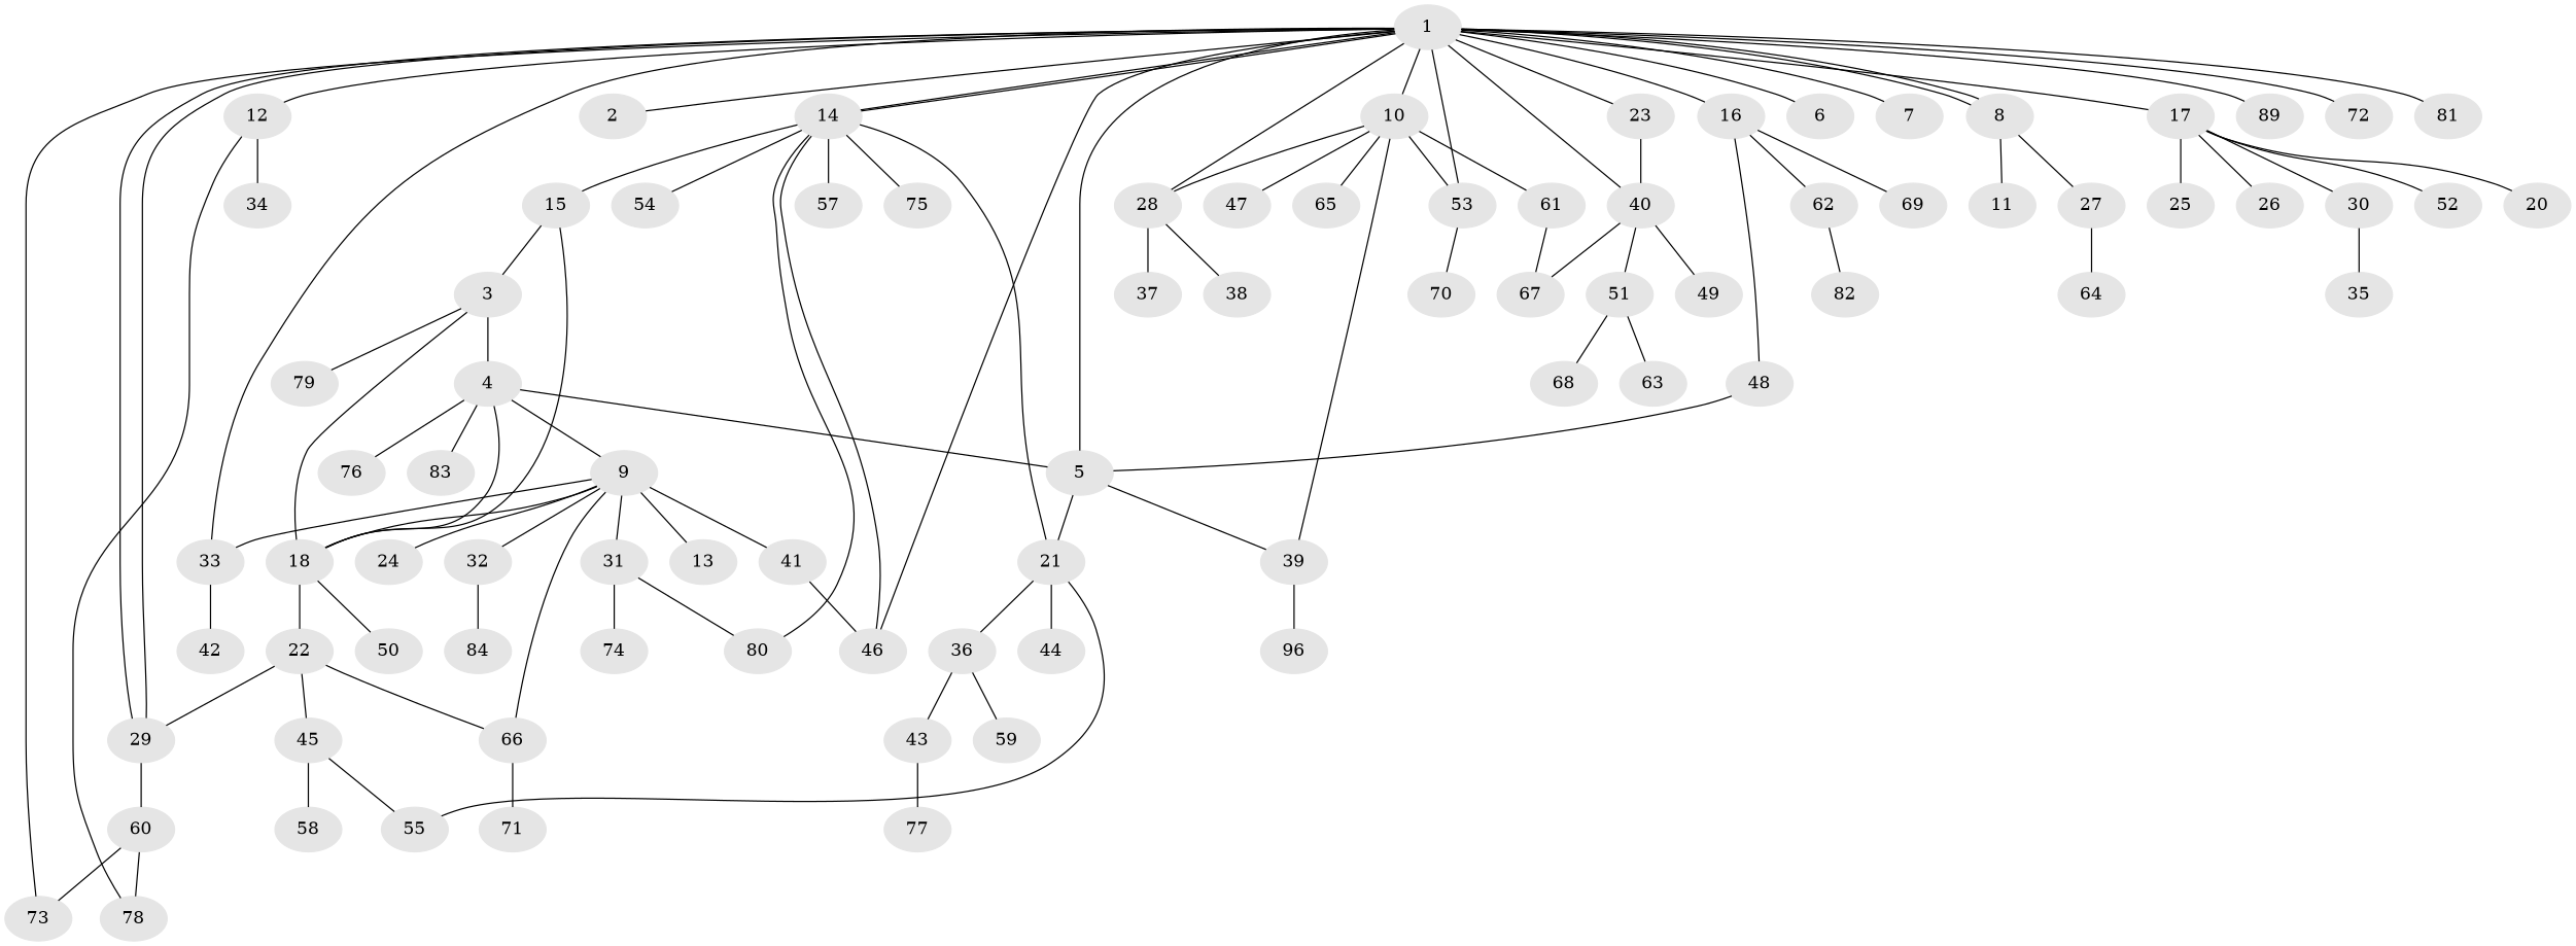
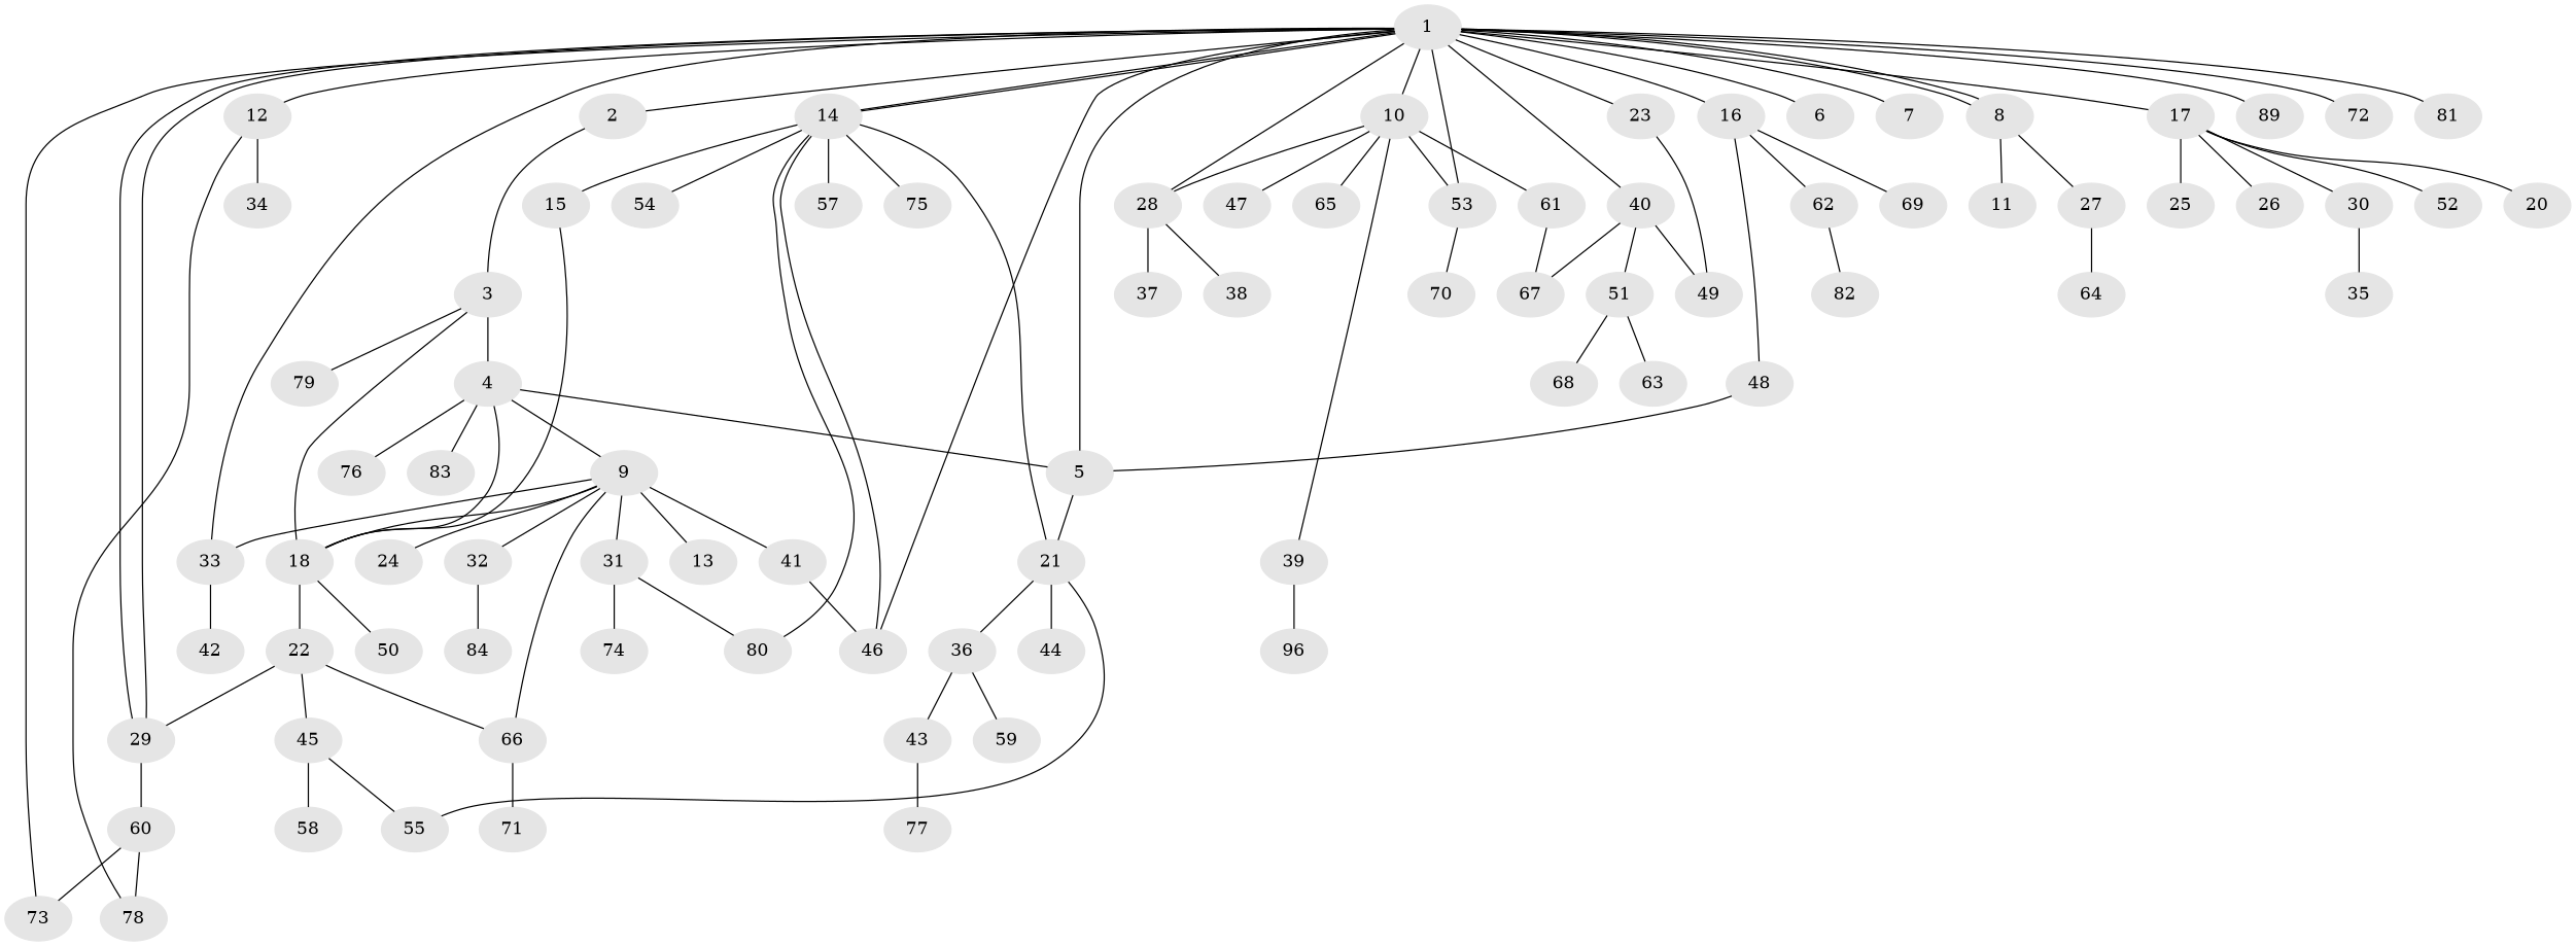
  graph {
    node [color=gray90 style=filled]
    1
    2
    5
    6
    7
    8
    10
    12
    14
    16
    17
    n12 [label=89]
    23
    28
    29
    33
    40
    46
    53
    72
    73
    81
    3
    21
    39
    11
    27
    47
    61
    65
    34
    78
    15
    54
    57
    75
    80
    48
    62
    69
    20
    25
    26
    30
    52
    37
    38
    60
    42
    49
    51
    67
    70
    4
    18
    79
    9
    76
    83
    22
    50
    13
    24
    31
    32
    41
    66
    36
    44
    55
    n71 [label=96]
    64
    74
    84
    71
    82
    35
    45
    43
    59
    58
    77
    63
    68
    1 -- 2
    1 -- 5
    1 -- 6
    1 -- 7
    1 -- 8
    1 -- 8
    1 -- 10
    1 -- 12
    1 -- 14
    1 -- 14
    1 -- 16
    1 -- 17
    1 -- n12
    1 -- 23
    1 -- 28
    1 -- 29
    1 -- 29
    1 -- 33
    1 -- 40
    1 -- 46
    1 -- 53
    1 -- 72
    1 -- 73
    1 -- 81
-   15 -- 3
+   2 -- 3
    5 -- 21
-   5 -- 39
    8 -- 11
    8 -- 27
    10 -- 28
    10 -- 53
    10 -- 39
    10 -- 47
    10 -- 61
    10 -- 65
    12 -- 34
    12 -- 78
    14 -- 46
    14 -- 21
    14 -- 15
    14 -- 54
    14 -- 57
    14 -- 75
    14 -- 80
    16 -- 48
    16 -- 62
    16 -- 69
    17 -- 20
    17 -- 25
    17 -- 26
    17 -- 30
    17 -- 52
-   23 -- 40
+   23 -- 49
    28 -- 37
    28 -- 38
    29 -- 60
    33 -- 42
    40 -- 49
    40 -- 51
    40 -- 67
    53 -- 70
    3 -- 4
    3 -- 18
    3 -- 79
    21 -- 36
    21 -- 44
    21 -- 55
    39 -- n71
    27 -- 64
    61 -- 67
    15 -- 18
    48 -- 5
    62 -- 82
    30 -- 35
    60 -- 73
    60 -- 78
    51 -- 63
    51 -- 68
    4 -- 5
    4 -- 18
    4 -- 9
    4 -- 76
    4 -- 83
    18 -- 22
    18 -- 50
    9 -- 33
    9 -- 18
    9 -- 13
    9 -- 24
    9 -- 31
    9 -- 32
    9 -- 41
    9 -- 66
    22 -- 29
    22 -- 66
    22 -- 45
    31 -- 80
    31 -- 74
    32 -- 84
    41 -- 46
    66 -- 71
    36 -- 43
    36 -- 59
    45 -- 55
    45 -- 58
    43 -- 77
  }
